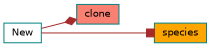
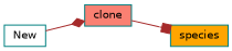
  digraph {
    rankdir=LR
    node [color=teal fontname=Helvetica fontsize=10 shape=record style=filled]
    edge [color=brown fontname=Helvetica fontsize=10 labelfontname=Helvetica labelfontsize=10 style=solid]
    n1 [fillcolor=salmon fontcolor=black height=0.2 label=clone width=0.4]
    n2 [fillcolor=orange height=0.2 label=species width=0.4]
    n3 [fillcolor=white height=0.2 label=New width=0.4]
-   n3 -> n2 [arrowhead=box]
+   n1 -> n2 [arrowhead=box]
    n3 -> n1 [arrowhead=diamond]
  }
